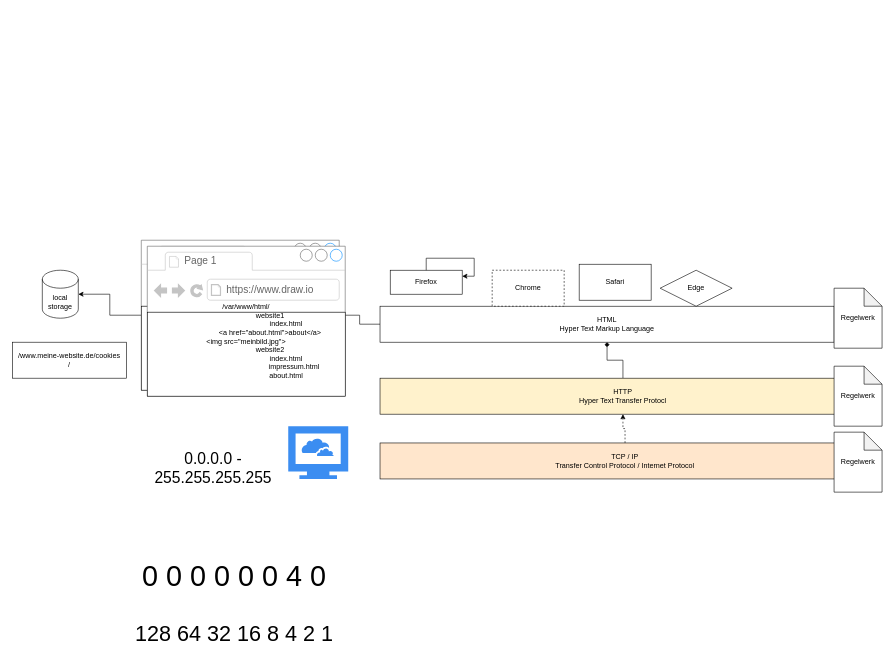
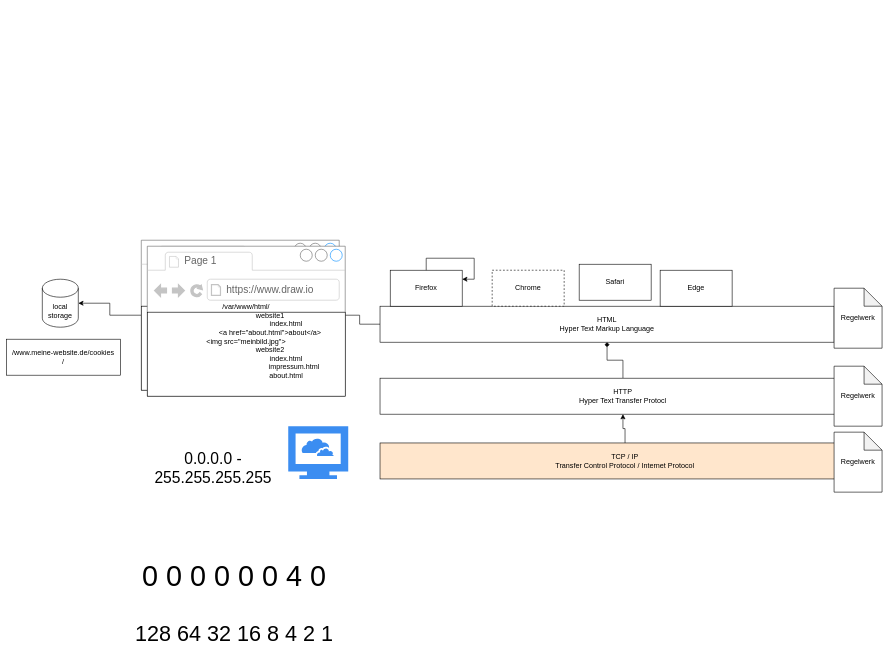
  <mxCell id="0" />
  <mxCell id="1" parent="0" />
  <mxCell id="2" style="edgeStyle=orthogonalEdgeStyle;rounded=0;orthogonalLoop=1;jettySize=auto;html=1;exitX=0.5;exitY=1;exitDx=0;exitDy=0;" edge="1" parent="1"><mxGeometry relative="1" as="geometry"><mxPoint x="770" y="20" as="sourcePoint" /><mxPoint x="770" y="20" as="targetPoint" /></mxGeometry></mxCell>
  <mxCell id="3" style="edgeStyle=orthogonalEdgeStyle;rounded=0;orthogonalLoop=1;jettySize=auto;html=1;endArrow=diamond;" edge="1" parent="1" source="4" target="14"><mxGeometry relative="1" as="geometry" /></mxCell>
- <mxCell id="4" value="HTTP&lt;div&gt;Hyper Text Transfer Protocl&lt;/div&gt;" style="rounded=0;whiteSpace=wrap;html=1;fillColor=#fff2cc;" vertex="1" parent="1"><mxGeometry x="633" y="630" width="810" height="60" as="geometry" /></mxCell>
+ <mxCell id="4" value="HTTP&lt;div&gt;Hyper Text Transfer Protocl&lt;/div&gt;" style="rounded=0;whiteSpace=wrap;html=1;" vertex="1" parent="1"><mxGeometry x="633" y="630" width="810" height="60" as="geometry" /></mxCell>
  <mxCell id="5" value="" style="sketch=0;html=1;aspect=fixed;strokeColor=none;shadow=0;fillColor=#3B8DF1;verticalAlign=top;labelPosition=center;verticalLabelPosition=bottom;shape=mxgraph.gcp2.cloud_computer" vertex="1" parent="1"><mxGeometry x="480" y="710" width="100" height="88" as="geometry" /></mxCell>
- <mxCell id="6" style="edgeStyle=orthogonalEdgeStyle;rounded=0;orthogonalLoop=1;jettySize=auto;html=1;dashed=1;" edge="1" parent="1" source="7" target="4"><mxGeometry relative="1" as="geometry" /></mxCell>
+ <mxCell id="6" style="edgeStyle=orthogonalEdgeStyle;rounded=0;orthogonalLoop=1;jettySize=auto;html=1;" edge="1" parent="1" source="7" target="4"><mxGeometry relative="1" as="geometry" /></mxCell>
  <mxCell id="7" value="TCP / IP&lt;div&gt;Transfer Control Protocol / Internet Protocol&lt;/div&gt;" style="rounded=0;whiteSpace=wrap;html=1;fillColor=#ffe6cc;" vertex="1" parent="1"><mxGeometry x="633" y="738" width="817" height="60" as="geometry" /></mxCell>
  <mxCell id="8" value="Regelwerk" style="shape=note;whiteSpace=wrap;html=1;backgroundOutline=1;darkOpacity=0.05;" vertex="1" parent="1"><mxGeometry x="1390" y="720" width="80" height="100" as="geometry" /></mxCell>
  <mxCell id="9" value="Regelwerk" style="shape=note;whiteSpace=wrap;html=1;backgroundOutline=1;darkOpacity=0.05;" vertex="1" parent="1"><mxGeometry x="1390" y="610" width="80" height="100" as="geometry" /></mxCell>
  <mxCell id="10" value="&lt;font style=&quot;font-size: 26px;&quot;&gt;0.0.0.0 - 255.255.255.255&lt;/font&gt;" style="text;html=1;align=center;verticalAlign=middle;whiteSpace=wrap;rounded=0;" vertex="1" parent="1"><mxGeometry x="220" y="720" width="270" height="120" as="geometry" /></mxCell>
  <mxCell id="11" value="&lt;font style=&quot;font-size: 48px;&quot;&gt;0 0 0 0 0 0 4 0&lt;/font&gt;" style="text;html=1;align=center;verticalAlign=middle;whiteSpace=wrap;rounded=0;" vertex="1" parent="1"><mxGeometry x="200" y="930" width="380" height="60" as="geometry" /></mxCell>
  <mxCell id="12" value="&lt;font style=&quot;font-size: 36px;&quot;&gt;128 64 32 16 8 4 2 1&lt;/font&gt;" style="text;html=1;align=center;verticalAlign=middle;whiteSpace=wrap;rounded=0;" vertex="1" parent="1"><mxGeometry x="160" y="1020" width="460" height="70" as="geometry" /></mxCell>
  <mxCell id="13" style="edgeStyle=orthogonalEdgeStyle;rounded=0;orthogonalLoop=1;jettySize=auto;html=1;" edge="1" parent="1" source="14" target="21"><mxGeometry relative="1" as="geometry" /></mxCell>
  <mxCell id="14" value="&lt;div&gt;HTML&lt;/div&gt;Hyper Text Markup Language" style="rounded=0;whiteSpace=wrap;html=1;" vertex="1" parent="1"><mxGeometry x="633" y="510" width="757" height="60" as="geometry" /></mxCell>
  <mxCell id="15" value="Regelwerk" style="shape=note;whiteSpace=wrap;html=1;backgroundOutline=1;darkOpacity=0.05;" vertex="1" parent="1"><mxGeometry x="1390" y="480" width="80" height="100" as="geometry" /></mxCell>
- <mxCell id="16" value="Firefox" style="rounded=0;whiteSpace=wrap;html=1;" vertex="1" parent="1"><mxGeometry x="650" y="450" width="120" height="40" as="geometry" /></mxCell>
+ <mxCell id="16" value="Firefox" style="rounded=0;whiteSpace=wrap;html=1;" vertex="1" parent="1"><mxGeometry x="650" y="450" width="120" height="60" as="geometry" /></mxCell>
  <mxCell id="17" value="Chrome" style="rounded=0;whiteSpace=wrap;html=1;dashed=1;" vertex="1" parent="1"><mxGeometry x="820" y="450" width="120" height="60" as="geometry" /></mxCell>
  <mxCell id="18" value="Safari" style="rounded=0;whiteSpace=wrap;html=1;" vertex="1" parent="1"><mxGeometry x="965" y="440" width="120" height="60" as="geometry" /></mxCell>
- <mxCell id="19" value="Edge" style="rhombus;whiteSpace=wrap;html=1;" vertex="1" parent="1"><mxGeometry x="1100" y="450" width="120" height="60" as="geometry" /></mxCell>
+ <mxCell id="19" value="Edge" style="rounded=0;whiteSpace=wrap;html=1;" vertex="1" parent="1"><mxGeometry x="1100" y="450" width="120" height="60" as="geometry" /></mxCell>
  <mxCell id="20" style="edgeStyle=orthogonalEdgeStyle;rounded=0;orthogonalLoop=1;jettySize=auto;html=1;" edge="1" parent="1" source="21" target="26"><mxGeometry relative="1" as="geometry" /></mxCell>
  <mxCell id="21" value="" style="strokeWidth=1;shadow=0;dashed=0;align=center;html=1;shape=mxgraph.mockup.containers.browserWindow;rSize=0;strokeColor=#666666;strokeColor2=#008cff;strokeColor3=#c4c4c4;mainText=,;recursiveResize=0;" vertex="1" parent="1"><mxGeometry x="235" y="400" width="330" height="250" as="geometry" /></mxCell>
  <mxCell id="22" value="Page 1" style="strokeWidth=1;shadow=0;dashed=0;align=center;html=1;shape=mxgraph.mockup.containers.anchor;fontSize=17;fontColor=#666666;align=left;whiteSpace=wrap;" vertex="1" parent="21"><mxGeometry x="60" y="12" width="110" height="26" as="geometry" /></mxCell>
  <mxCell id="23" value="https://www.draw.io" style="strokeWidth=1;shadow=0;dashed=0;align=center;html=1;shape=mxgraph.mockup.containers.anchor;rSize=0;fontSize=17;fontColor=#666666;align=left;" vertex="1" parent="21"><mxGeometry x="130" y="60" width="250" height="26" as="geometry" /></mxCell>
  <mxCell id="24" value="/var/www/html/&lt;div&gt;&lt;span style=&quot;white-space: pre;&quot;&gt;&#09;&lt;/span&gt;&lt;span style=&quot;white-space: pre;&quot;&gt;&#09;&lt;/span&gt;&lt;span style=&quot;white-space: pre;&quot;&gt;&#09;&lt;/span&gt;website1&lt;/div&gt;&lt;div&gt;&lt;span style=&quot;white-space: pre;&quot;&gt;&lt;span style=&quot;white-space: pre;&quot;&gt;&#09;&lt;/span&gt;&lt;span style=&quot;white-space: pre;&quot;&gt;&#09;&lt;/span&gt;&#09;&lt;/span&gt;&lt;span style=&quot;white-space: pre;&quot;&gt;&#09;&lt;/span&gt;&lt;span style=&quot;white-space: pre;&quot;&gt;&#09;&lt;/span&gt;index.html&lt;br&gt;&lt;/div&gt;&lt;div&gt;&lt;span style=&quot;white-space: pre;&quot;&gt;&#09;&#09;&lt;/span&gt;&lt;span style=&quot;white-space: pre;&quot;&gt;&#09;&lt;/span&gt;&amp;lt;a href=&quot;about.html&quot;&amp;gt;about&amp;lt;/a&amp;gt;&lt;br&gt;&lt;/div&gt;&lt;div&gt;&amp;lt;img src=&quot;meinbild.jpg&quot;&amp;gt;&lt;/div&gt;&lt;div&gt;&lt;span style=&quot;white-space: pre;&quot;&gt;&lt;span style=&quot;white-space: pre;&quot;&gt;&#09;&lt;/span&gt;&lt;span style=&quot;white-space: pre;&quot;&gt;&#09;&lt;/span&gt;&#09;&lt;/span&gt;website2&lt;br&gt;&lt;div&gt;&lt;span style=&quot;white-space: pre;&quot;&gt;&#09;&lt;/span&gt;&lt;span style=&quot;white-space: pre;&quot;&gt;&#09;&lt;/span&gt;&lt;span style=&quot;white-space: pre;&quot;&gt;&#09;&lt;/span&gt;&lt;span style=&quot;white-space: pre;&quot;&gt;&#09;&lt;/span&gt;&lt;span style=&quot;white-space: pre;&quot;&gt;&#09;&lt;/span&gt;index.html&lt;/div&gt;&lt;div&gt;&lt;span style=&quot;white-space: pre;&quot;&gt;&lt;span style=&quot;white-space: pre;&quot;&gt;&#09;&lt;/span&gt;&#09;&lt;/span&gt;&lt;span style=&quot;white-space: pre;&quot;&gt;&#09;&lt;/span&gt;&lt;span style=&quot;white-space: pre;&quot;&gt;&#09;&lt;span style=&quot;white-space: pre;&quot;&gt;&#09;&lt;/span&gt;&lt;span style=&quot;white-space: pre;&quot;&gt;&#09;&lt;/span&gt;&lt;/span&gt;impressum.html&lt;br&gt;&lt;/div&gt;&lt;div&gt;&lt;span style=&quot;white-space: pre;&quot;&gt;&#09;&lt;span style=&quot;white-space: pre;&quot;&gt;&#09;&lt;/span&gt;&#09;&lt;/span&gt;&lt;span style=&quot;white-space: pre;&quot;&gt;&#09;&lt;/span&gt;&lt;span style=&quot;white-space: pre;&quot;&gt;&#09;&lt;/span&gt;about.html&lt;br&gt;&lt;/div&gt;&lt;div&gt;&lt;br&gt;&lt;/div&gt;&lt;div&gt;&lt;br&gt;&lt;div&gt;&lt;br&gt;&lt;/div&gt;&lt;/div&gt;&lt;/div&gt;" style="rounded=0;whiteSpace=wrap;html=1;" vertex="1" parent="21"><mxGeometry y="110" width="330" height="140" as="geometry" /></mxCell>
  <mxCell id="25" style="edgeStyle=orthogonalEdgeStyle;rounded=0;orthogonalLoop=1;jettySize=auto;html=1;entryX=1;entryY=0.25;entryDx=0;entryDy=0;" edge="1" parent="1" source="16" target="16"><mxGeometry relative="1" as="geometry" /></mxCell>
- <mxCell id="26" value="local storage" style="shape=cylinder3;whiteSpace=wrap;html=1;boundedLbl=1;backgroundOutline=1;size=15;" vertex="1" parent="1"><mxGeometry x="70" y="450" width="60" height="80" as="geometry" /></mxCell>
- <mxCell id="27" value="/www.meine-website.de/cookies&lt;div&gt;/&lt;/div&gt;" style="rounded=0;whiteSpace=wrap;html=1;" vertex="1" parent="1"><mxGeometry x="20" y="570" width="190" height="60" as="geometry" /></mxCell>
+ <mxCell id="26" value="local storage" style="shape=cylinder3;whiteSpace=wrap;html=1;boundedLbl=1;backgroundOutline=1;size=15;" vertex="1" parent="1"><mxGeometry x="70" y="465" width="60" height="80" as="geometry" /></mxCell>
+ <mxCell id="27" value="/www.meine-website.de/cookies&lt;div&gt;/&lt;/div&gt;" style="rounded=0;whiteSpace=wrap;html=1;" vertex="1" parent="1"><mxGeometry x="10" y="565" width="190" height="60" as="geometry" /></mxCell>
  <mxCell id="28" value="" style="strokeWidth=1;shadow=0;dashed=0;align=center;html=1;shape=mxgraph.mockup.containers.browserWindow;rSize=0;strokeColor=#666666;strokeColor2=#008cff;strokeColor3=#c4c4c4;mainText=,;recursiveResize=0;" vertex="1" parent="1"><mxGeometry x="245" y="410" width="330" height="250" as="geometry" /></mxCell>
  <mxCell id="29" value="Page 1" style="strokeWidth=1;shadow=0;dashed=0;align=center;html=1;shape=mxgraph.mockup.containers.anchor;fontSize=17;fontColor=#666666;align=left;whiteSpace=wrap;" vertex="1" parent="28"><mxGeometry x="60" y="12" width="110" height="26" as="geometry" /></mxCell>
  <mxCell id="30" value="https://www.draw.io" style="strokeWidth=1;shadow=0;dashed=0;align=center;html=1;shape=mxgraph.mockup.containers.anchor;rSize=0;fontSize=17;fontColor=#666666;align=left;" vertex="1" parent="28"><mxGeometry x="130" y="60" width="250" height="26" as="geometry" /></mxCell>
  <mxCell id="31" value="/var/www/html/&lt;div&gt;&lt;span style=&quot;white-space: pre;&quot;&gt;&#09;&lt;/span&gt;&lt;span style=&quot;white-space: pre;&quot;&gt;&#09;&lt;/span&gt;&lt;span style=&quot;white-space: pre;&quot;&gt;&#09;&lt;/span&gt;website1&lt;/div&gt;&lt;div&gt;&lt;span style=&quot;white-space: pre;&quot;&gt;&lt;span style=&quot;white-space: pre;&quot;&gt;&#09;&lt;/span&gt;&lt;span style=&quot;white-space: pre;&quot;&gt;&#09;&lt;/span&gt;&#09;&lt;/span&gt;&lt;span style=&quot;white-space: pre;&quot;&gt;&#09;&lt;/span&gt;&lt;span style=&quot;white-space: pre;&quot;&gt;&#09;&lt;/span&gt;index.html&lt;br&gt;&lt;/div&gt;&lt;div&gt;&lt;span style=&quot;white-space: pre;&quot;&gt;&#09;&#09;&lt;/span&gt;&lt;span style=&quot;white-space: pre;&quot;&gt;&#09;&lt;/span&gt;&amp;lt;a href=&quot;about.html&quot;&amp;gt;about&amp;lt;/a&amp;gt;&lt;br&gt;&lt;/div&gt;&lt;div&gt;&amp;lt;img src=&quot;meinbild.jpg&quot;&amp;gt;&lt;/div&gt;&lt;div&gt;&lt;span style=&quot;white-space: pre;&quot;&gt;&lt;span style=&quot;white-space: pre;&quot;&gt;&#09;&lt;/span&gt;&lt;span style=&quot;white-space: pre;&quot;&gt;&#09;&lt;/span&gt;&#09;&lt;/span&gt;website2&lt;br&gt;&lt;div&gt;&lt;span style=&quot;white-space: pre;&quot;&gt;&#09;&lt;/span&gt;&lt;span style=&quot;white-space: pre;&quot;&gt;&#09;&lt;/span&gt;&lt;span style=&quot;white-space: pre;&quot;&gt;&#09;&lt;/span&gt;&lt;span style=&quot;white-space: pre;&quot;&gt;&#09;&lt;/span&gt;&lt;span style=&quot;white-space: pre;&quot;&gt;&#09;&lt;/span&gt;index.html&lt;/div&gt;&lt;div&gt;&lt;span style=&quot;white-space: pre;&quot;&gt;&lt;span style=&quot;white-space: pre;&quot;&gt;&#09;&lt;/span&gt;&#09;&lt;/span&gt;&lt;span style=&quot;white-space: pre;&quot;&gt;&#09;&lt;/span&gt;&lt;span style=&quot;white-space: pre;&quot;&gt;&#09;&lt;span style=&quot;white-space: pre;&quot;&gt;&#09;&lt;/span&gt;&lt;span style=&quot;white-space: pre;&quot;&gt;&#09;&lt;/span&gt;&lt;/span&gt;impressum.html&lt;br&gt;&lt;/div&gt;&lt;div&gt;&lt;span style=&quot;white-space: pre;&quot;&gt;&#09;&lt;span style=&quot;white-space: pre;&quot;&gt;&#09;&lt;/span&gt;&#09;&lt;/span&gt;&lt;span style=&quot;white-space: pre;&quot;&gt;&#09;&lt;/span&gt;&lt;span style=&quot;white-space: pre;&quot;&gt;&#09;&lt;/span&gt;about.html&lt;br&gt;&lt;/div&gt;&lt;div&gt;&lt;br&gt;&lt;/div&gt;&lt;div&gt;&lt;br&gt;&lt;div&gt;&lt;br&gt;&lt;/div&gt;&lt;/div&gt;&lt;/div&gt;" style="rounded=0;whiteSpace=wrap;html=1;" vertex="1" parent="28"><mxGeometry y="110" width="330" height="140" as="geometry" /></mxCell>
